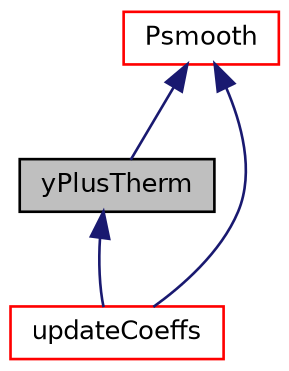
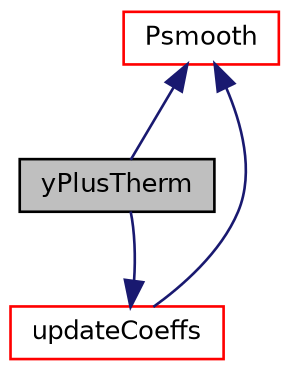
  digraph {
    rankdir=TB
    node [color=red fontname=Helvetica fontsize=10 shape=record]
    edge [color=midnightblue dir=back fontname=Helvetica fontsize=10 labelfontname=Helvetica labelfontsize=10 style=solid]
    n1 [color=black fillcolor=grey75 fontcolor=black height=0.2 label=yPlusTherm style=filled width=0.4]
    n2 [height=0.2 label=updateCoeffs width=0.4]
    n3 [height=0.2 label=Psmooth width=0.4]
-   n1 -> n2
+   n2 -> n1
    n3 -> n1
    n3 -> n2
  }
